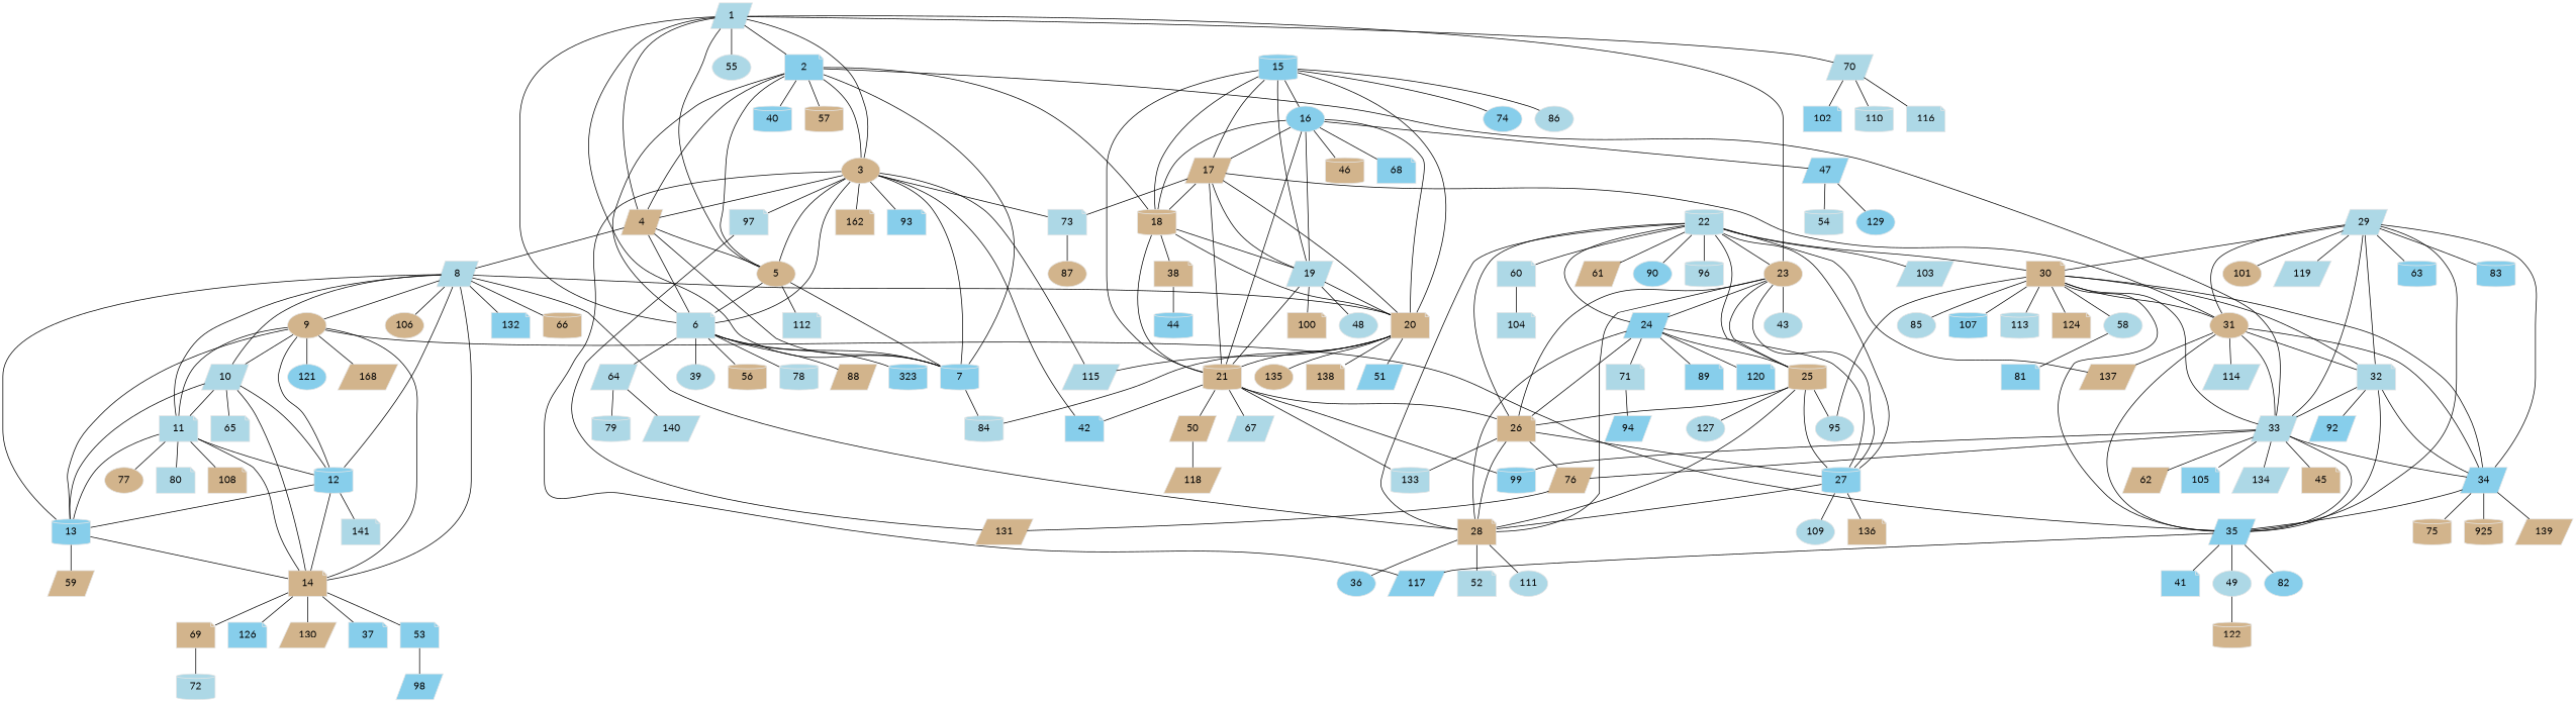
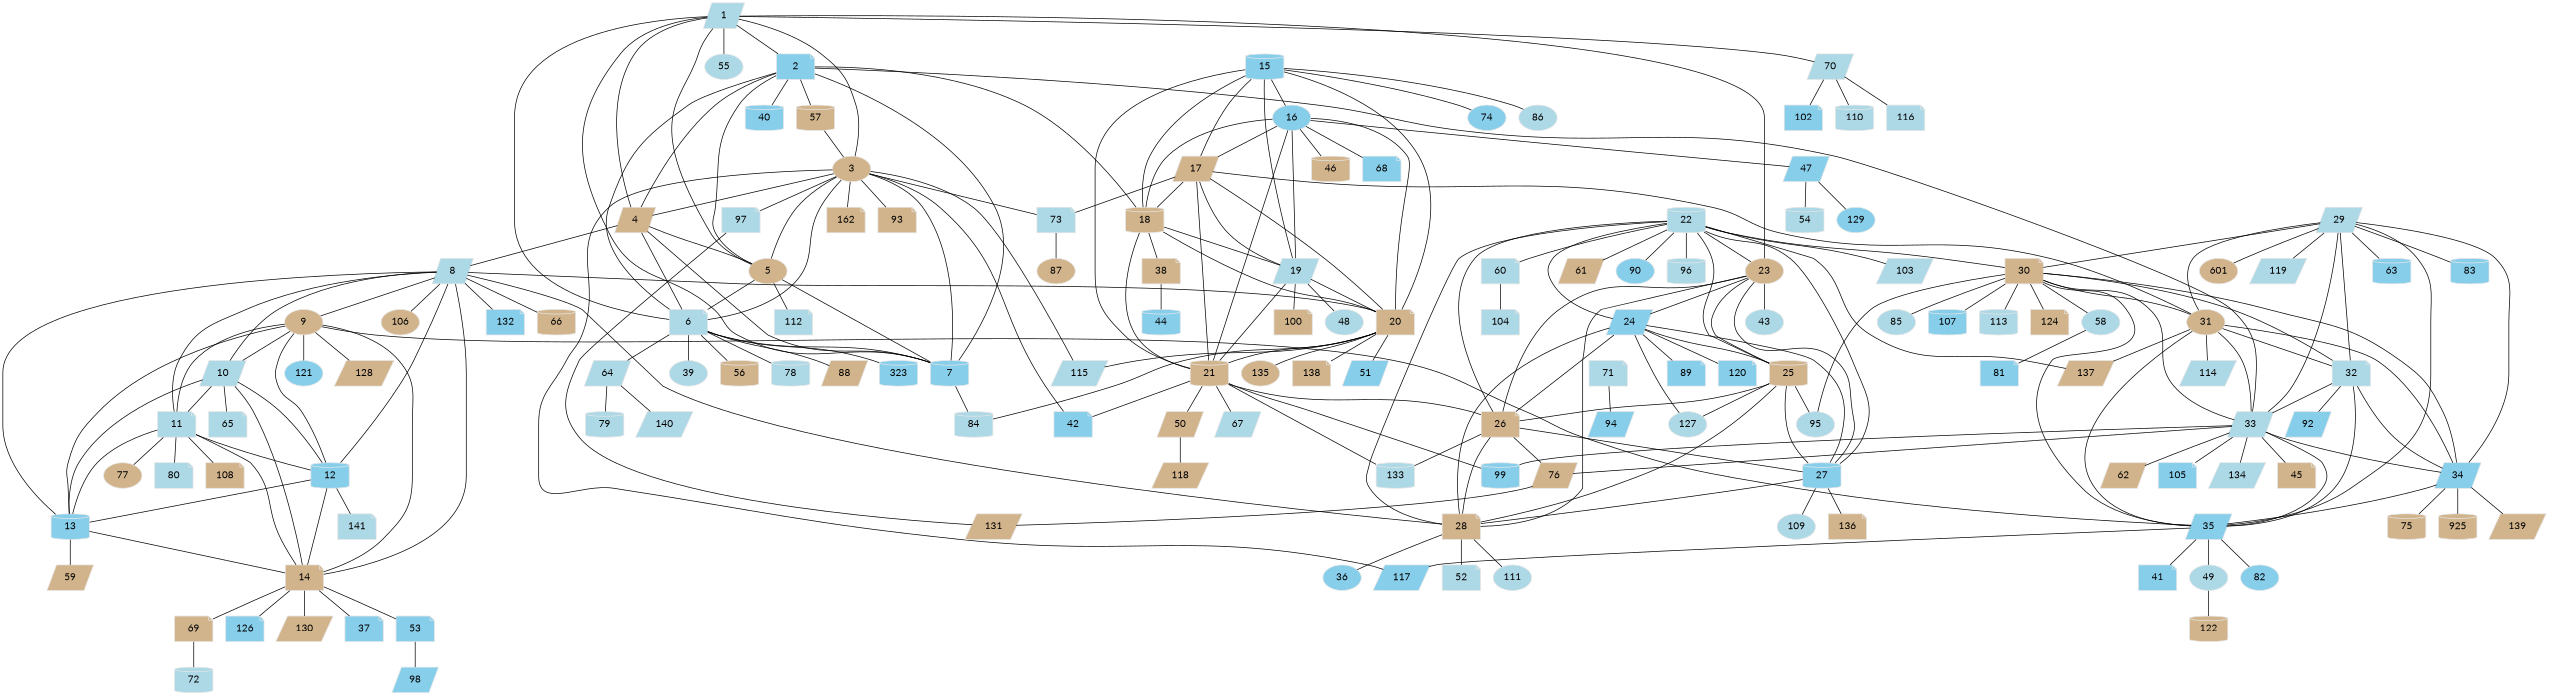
  graph {
    fontname=Lato
    node [color=gray90 fillcolor=lightblue fontname=Lato shape=note style=filled]
    edge [fontname=Lato]
    1 [shape=parallelogram]
    2 [fillcolor=skyblue]
    3 [fillcolor=tan shape=ellipse]
    4 [fillcolor=tan shape=parallelogram]
    5 [fillcolor=tan shape=ellipse]
    6
    7 [fillcolor=skyblue shape=cylinder]
    23 [fillcolor=tan shape=ellipse]
    55 [shape=ellipse]
    70 [shape=parallelogram]
    18 [fillcolor=tan shape=cylinder]
    33 [shape=parallelogram]
    40 [fillcolor=skyblue shape=cylinder]
    57 [fillcolor=tan shape=cylinder]
    42 [fillcolor=skyblue]
    73
-   93 [fillcolor=skyblue]
+   93 [fillcolor=tan]
    97
    115 [shape=parallelogram]
    117 [fillcolor=skyblue shape=parallelogram]
    n21 [fillcolor=tan label=162]
    8 [shape=parallelogram]
    112
    39 [shape=ellipse]
    56 [fillcolor=tan shape=cylinder]
    64 [shape=parallelogram]
    78 [shape=cylinder]
    88 [fillcolor=tan shape=parallelogram]
    n29 [fillcolor=skyblue label=323 shape=cylinder]
    84 [shape=cylinder]
    28 [fillcolor=tan]
    26 [fillcolor=tan]
    24 [fillcolor=skyblue shape=parallelogram]
    25 [fillcolor=tan shape=cylinder]
    27 [fillcolor=skyblue shape=cylinder]
    43 [shape=ellipse]
    102 [fillcolor=skyblue]
    110 [shape=cylinder]
    116
    20 [fillcolor=tan]
    19 [shape=parallelogram]
    21 [fillcolor=tan shape=cylinder]
    38 [fillcolor=tan]
    35 [fillcolor=skyblue shape=parallelogram]
    99 [fillcolor=skyblue shape=cylinder]
    76 [fillcolor=tan shape=parallelogram]
    34 [fillcolor=skyblue shape=parallelogram]
    45 [fillcolor=tan]
    62 [fillcolor=tan shape=parallelogram]
    105 [fillcolor=skyblue]
    134 [shape=parallelogram]
    87 [fillcolor=tan shape=ellipse]
    131 [fillcolor=tan shape=parallelogram]
    9 [fillcolor=tan shape=ellipse]
    10 [shape=parallelogram]
    11
    12 [fillcolor=skyblue shape=cylinder]
    13 [fillcolor=skyblue shape=cylinder]
    14 [fillcolor=tan]
    66 [fillcolor=tan shape=cylinder]
    106 [fillcolor=tan shape=ellipse]
    132 [fillcolor=skyblue]
    79 [shape=cylinder]
    140 [shape=parallelogram]
    121 [fillcolor=skyblue shape=ellipse]
-   128 [fillcolor=tan shape=parallelogram label=168]
+   128 [fillcolor=tan shape=parallelogram]
    65
    77 [fillcolor=tan shape=ellipse]
    80
    108 [fillcolor=tan]
    141
    59 [fillcolor=tan shape=parallelogram]
    37 [fillcolor=skyblue]
    53 [fillcolor=skyblue]
    69 [fillcolor=tan]
    126 [fillcolor=skyblue]
    130 [fillcolor=tan shape=parallelogram]
    51 [fillcolor=skyblue shape=parallelogram]
    135 [fillcolor=tan shape=ellipse]
    138 [fillcolor=tan]
    36 [fillcolor=skyblue shape=ellipse]
    52
    111 [shape=ellipse]
    41 [fillcolor=skyblue]
    49 [shape=ellipse]
    82 [fillcolor=skyblue shape=ellipse]
    98 [fillcolor=skyblue shape=parallelogram]
    72 [shape=cylinder]
    15 [fillcolor=skyblue shape=cylinder]
    16 [fillcolor=skyblue shape=ellipse]
    17 [fillcolor=tan shape=parallelogram]
    74 [fillcolor=skyblue shape=ellipse]
    86 [shape=ellipse]
    46 [fillcolor=tan shape=cylinder]
    47 [fillcolor=skyblue shape=parallelogram]
    68 [fillcolor=skyblue]
    31 [fillcolor=tan shape=ellipse]
    48 [shape=ellipse]
    100 [fillcolor=tan]
    50 [fillcolor=tan shape=parallelogram]
    67 [shape=parallelogram]
    133 [shape=cylinder]
    54 [shape=cylinder]
    129 [fillcolor=skyblue shape=ellipse]
    137 [fillcolor=tan shape=parallelogram]
    32
    114 [shape=parallelogram]
    44 [fillcolor=skyblue shape=cylinder]
    118 [fillcolor=tan shape=parallelogram]
    22 [shape=cylinder]
    30 [fillcolor=tan]
    60
    61 [fillcolor=tan shape=parallelogram]
    90 [fillcolor=skyblue shape=ellipse]
    96 [shape=cylinder]
    103 [shape=parallelogram]
    71
    89 [fillcolor=skyblue]
    120 [fillcolor=skyblue]
    95 [shape=ellipse]
    127 [shape=ellipse]
    109 [shape=ellipse]
    136 [fillcolor=tan]
    58 [shape=ellipse]
    85 [shape=ellipse]
    107 [fillcolor=skyblue shape=cylinder]
    113 [shape=cylinder]
    124 [fillcolor=tan]
    104
    94 [fillcolor=skyblue shape=parallelogram]
    29 [shape=parallelogram]
    63 [fillcolor=skyblue shape=cylinder]
    83 [fillcolor=skyblue shape=cylinder]
-   101 [fillcolor=tan shape=ellipse]
+   101 [fillcolor=tan shape=ellipse label=601]
    119 [shape=parallelogram]
    92 [fillcolor=skyblue shape=parallelogram]
    75 [fillcolor=tan shape=cylinder]
    n138 [fillcolor=tan label=925 shape=cylinder]
    139 [fillcolor=tan shape=parallelogram]
    81 [fillcolor=skyblue]
    122 [fillcolor=tan shape=cylinder]
    1 -- 2
    1 -- 3
    1 -- 4
    1 -- 5
    1 -- 6
    1 -- 7
    1 -- 23
    1 -- 55
    1 -- 70
-   2 -- 3
+   57 -- 3
    2 -- 4
    2 -- 5
    2 -- 6
    2 -- 7
    2 -- 18
    2 -- 33
    2 -- 40
    2 -- 57
    3 -- 4
    3 -- 5
    3 -- 6
    3 -- 7
    3 -- 42
    3 -- 73
    3 -- 93
    3 -- 97
    3 -- 115
    3 -- 117
    3 -- n21
    4 -- 5
    4 -- 6
    4 -- 7
    4 -- 8
    5 -- 6
    5 -- 7
    5 -- 112
    6 -- 7
    6 -- 39
    6 -- 56
    6 -- 64
    6 -- 78
    6 -- 88
    6 -- n29
    7 -- 84
    23 -- 28
    23 -- 26
    23 -- 24
    23 -- 25
    23 -- 27
    23 -- 43
    70 -- 102
    70 -- 110
    70 -- 116
    18 -- 20
    18 -- 19
    18 -- 21
    18 -- 38
    33 -- 35
    33 -- 99
    33 -- 76
    33 -- 34
    33 -- 45
    33 -- 62
    33 -- 105
    33 -- 134
    73 -- 87
    97 -- 131
    8 -- 28
    8 -- 20
    8 -- 9
    8 -- 10
    8 -- 11
    8 -- 12
    8 -- 13
    8 -- 14
    8 -- 66
    8 -- 106
    8 -- 132
    64 -- 79
    64 -- 140
    28 -- 36
    28 -- 52
    28 -- 111
    26 -- 28
    26 -- 27
    26 -- 76
    26 -- 133
    24 -- 28
    24 -- 26
    24 -- 25
    24 -- 27
-   24 -- 71
+   24 -- 127
    24 -- 89
    24 -- 120
    25 -- 28
    25 -- 26
    25 -- 27
    25 -- 95
    25 -- 127
    27 -- 28
    27 -- 109
    27 -- 136
    20 -- 115
    20 -- 84
    20 -- 21
    20 -- 51
    20 -- 135
    20 -- 138
    19 -- 20
    19 -- 21
    19 -- 48
    19 -- 100
    21 -- 42
    21 -- 26
    21 -- 99
    21 -- 50
    21 -- 67
    21 -- 133
    38 -- 44
    35 -- 117
    35 -- 41
    35 -- 49
    35 -- 82
    76 -- 131
    34 -- 35
    34 -- 75
    34 -- n138
    34 -- 139
    9 -- 35
    9 -- 10
    9 -- 11
    9 -- 12
    9 -- 13
    9 -- 14
    9 -- 121
    9 -- 128
    10 -- 11
    10 -- 12
    10 -- 13
    10 -- 14
    10 -- 65
    11 -- 12
    11 -- 13
    11 -- 14
    11 -- 77
    11 -- 80
    11 -- 108
    12 -- 13
    12 -- 14
    12 -- 141
    13 -- 14
    13 -- 59
    14 -- 37
    14 -- 53
    14 -- 69
    14 -- 126
    14 -- 130
    53 -- 98
    69 -- 72
    49 -- 122
    15 -- 18
    15 -- 20
    15 -- 19
    15 -- 21
    15 -- 16
    15 -- 17
    15 -- 74
    15 -- 86
    16 -- 18
    16 -- 20
    16 -- 19
    16 -- 21
    16 -- 17
    16 -- 46
    16 -- 47
    16 -- 68
    17 -- 18
    17 -- 73
    17 -- 20
    17 -- 19
    17 -- 21
    17 -- 31
    47 -- 54
    47 -- 129
    31 -- 33
    31 -- 35
    31 -- 34
    31 -- 137
    31 -- 32
    31 -- 114
    50 -- 118
    32 -- 33
    32 -- 35
    32 -- 34
    32 -- 92
    22 -- 23
    22 -- 28
    22 -- 26
    22 -- 24
    22 -- 25
    22 -- 27
    22 -- 137
    22 -- 30
    22 -- 60
    22 -- 61
    22 -- 90
    22 -- 96
    22 -- 103
    30 -- 33
    30 -- 35
    30 -- 34
    30 -- 31
    30 -- 32
    30 -- 95
    30 -- 58
    30 -- 85
    30 -- 107
    30 -- 113
    30 -- 124
    60 -- 104
    71 -- 94
    58 -- 81
    29 -- 33
    29 -- 35
    29 -- 34
    29 -- 31
    29 -- 32
    29 -- 30
    29 -- 63
    29 -- 83
    29 -- 101
    29 -- 119
  }
